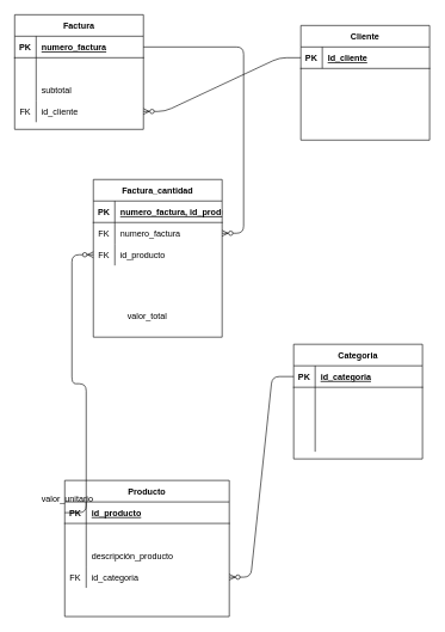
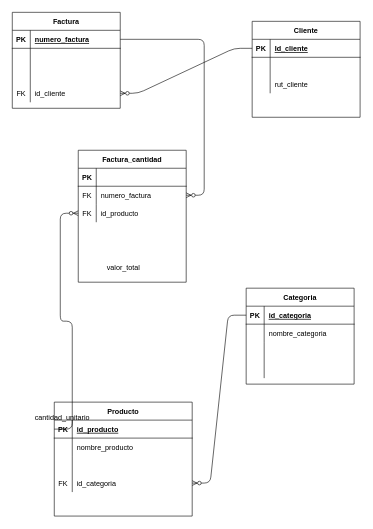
  <mxCell id="0" />
  <mxCell id="1" parent="0" />
  <mxCell id="2" value="Cliente" style="shape=table;startSize=30;container=1;collapsible=1;childLayout=tableLayout;fixedRows=1;rowLines=0;fontStyle=1;align=center;resizeLast=1;" vertex="1" parent="1"><mxGeometry x="420" y="35" width="180" height="160" as="geometry" /></mxCell>
  <mxCell id="3" value="" style="shape=partialRectangle;collapsible=0;dropTarget=0;pointerEvents=0;fillColor=none;top=0;left=0;bottom=1;right=0;points=[[0,0.5],[1,0.5]];portConstraint=eastwest;" vertex="1" parent="2"><mxGeometry y="30" width="180" height="30" as="geometry" /></mxCell>
  <mxCell id="4" value="PK" style="shape=partialRectangle;connectable=0;fillColor=none;top=0;left=0;bottom=0;right=0;fontStyle=1;overflow=hidden;" vertex="1" parent="3"><mxGeometry width="30" height="30" as="geometry" /></mxCell>
  <mxCell id="5" value="Id_cliente" style="shape=partialRectangle;connectable=0;fillColor=none;top=0;left=0;bottom=0;right=0;align=left;spacingLeft=6;fontStyle=5;overflow=hidden;" vertex="1" parent="3"><mxGeometry x="30" width="150" height="30" as="geometry" /></mxCell>
  <mxCell id="6" value="" style="shape=partialRectangle;collapsible=0;dropTarget=0;pointerEvents=0;fillColor=none;top=0;left=0;bottom=0;right=0;points=[[0,0.5],[1,0.5]];portConstraint=eastwest;" vertex="1" parent="2"><mxGeometry y="60" width="180" height="30" as="geometry" /></mxCell>
  <mxCell id="7" value="" style="shape=partialRectangle;connectable=0;fillColor=none;top=0;left=0;bottom=0;right=0;editable=1;overflow=hidden;" vertex="1" parent="6"><mxGeometry width="30" height="30" as="geometry" /></mxCell>
  <mxCell id="8" value="" style="shape=partialRectangle;collapsible=0;dropTarget=0;pointerEvents=0;fillColor=none;top=0;left=0;bottom=0;right=0;points=[[0,0.5],[1,0.5]];portConstraint=eastwest;" vertex="1" parent="2"><mxGeometry y="90" width="180" height="30" as="geometry" /></mxCell>
  <mxCell id="9" value="" style="shape=partialRectangle;connectable=0;fillColor=none;top=0;left=0;bottom=0;right=0;editable=1;overflow=hidden;" vertex="1" parent="8"><mxGeometry width="30" height="30" as="geometry" /></mxCell>
+ <mxCell id="10" value="rut_cliente" style="shape=partialRectangle;connectable=0;fillColor=none;top=0;left=0;bottom=0;right=0;align=left;spacingLeft=6;overflow=hidden;" vertex="1" parent="8"><mxGeometry x="30" width="150" height="30" as="geometry" /></mxCell>
  <mxCell id="11" value="" style="shape=partialRectangle;collapsible=0;dropTarget=0;pointerEvents=0;fillColor=none;top=0;left=0;bottom=0;right=0;points=[[0,0.5],[1,0.5]];portConstraint=eastwest;" vertex="1" parent="2"><mxGeometry y="120" width="180" height="30" as="geometry" /></mxCell>
  <mxCell id="12" value="" style="shape=partialRectangle;connectable=0;fillColor=none;top=0;left=0;bottom=0;right=0;editable=1;overflow=hidden;" vertex="1" parent="11"><mxGeometry width="30" height="30" as="geometry" /></mxCell>
  <mxCell id="13" value="Factura_cantidad" style="shape=table;startSize=30;container=1;collapsible=1;childLayout=tableLayout;fixedRows=1;rowLines=0;fontStyle=1;align=center;resizeLast=1;" vertex="1" parent="1"><mxGeometry x="130" y="250" width="180" height="220" as="geometry" /></mxCell>
  <mxCell id="14" value="" style="shape=partialRectangle;collapsible=0;dropTarget=0;pointerEvents=0;fillColor=none;top=0;left=0;bottom=1;right=0;points=[[0,0.5],[1,0.5]];portConstraint=eastwest;" vertex="1" parent="13"><mxGeometry y="30" width="180" height="30" as="geometry" /></mxCell>
  <mxCell id="15" value="PK" style="shape=partialRectangle;connectable=0;fillColor=none;top=0;left=0;bottom=0;right=0;fontStyle=1;overflow=hidden;" vertex="1" parent="14"><mxGeometry width="30" height="30" as="geometry" /></mxCell>
- <mxCell id="16" value="numero_factura, id_producto" style="shape=partialRectangle;connectable=0;fillColor=none;top=0;left=0;bottom=0;right=0;align=left;spacingLeft=6;fontStyle=5;overflow=hidden;" vertex="1" parent="14"><mxGeometry x="30" width="150" height="30" as="geometry" /></mxCell>
  <mxCell id="17" value="" style="shape=partialRectangle;collapsible=0;dropTarget=0;pointerEvents=0;fillColor=none;top=0;left=0;bottom=0;right=0;points=[[0,0.5],[1,0.5]];portConstraint=eastwest;" vertex="1" parent="13"><mxGeometry y="60" width="180" height="30" as="geometry" /></mxCell>
  <mxCell id="18" value="FK" style="shape=partialRectangle;connectable=0;fillColor=none;top=0;left=0;bottom=0;right=0;editable=1;overflow=hidden;" vertex="1" parent="17"><mxGeometry width="30" height="30" as="geometry" /></mxCell>
  <mxCell id="19" value="numero_factura" style="shape=partialRectangle;connectable=0;fillColor=none;top=0;left=0;bottom=0;right=0;align=left;spacingLeft=6;overflow=hidden;" vertex="1" parent="17"><mxGeometry x="30" width="150" height="30" as="geometry" /></mxCell>
  <mxCell id="20" value="" style="shape=partialRectangle;collapsible=0;dropTarget=0;pointerEvents=0;fillColor=none;top=0;left=0;bottom=0;right=0;points=[[0,0.5],[1,0.5]];portConstraint=eastwest;" vertex="1" parent="13"><mxGeometry y="90" width="180" height="30" as="geometry" /></mxCell>
  <mxCell id="21" value="FK" style="shape=partialRectangle;connectable=0;fillColor=none;top=0;left=0;bottom=0;right=0;editable=1;overflow=hidden;" vertex="1" parent="20"><mxGeometry width="30" height="30" as="geometry" /></mxCell>
  <mxCell id="22" value="id_producto" style="shape=partialRectangle;connectable=0;fillColor=none;top=0;left=0;bottom=0;right=0;align=left;spacingLeft=6;overflow=hidden;" vertex="1" parent="20"><mxGeometry x="30" width="150" height="30" as="geometry" /></mxCell>
  <mxCell id="23" value="" style="shape=partialRectangle;collapsible=0;dropTarget=0;pointerEvents=0;fillColor=none;top=0;left=0;bottom=0;right=0;points=[[0,0.5],[1,0.5]];portConstraint=eastwest;" vertex="1" parent="13"><mxGeometry y="120" width="180" height="30" as="geometry" /></mxCell>
  <mxCell id="24" value="" style="shape=partialRectangle;connectable=0;fillColor=none;top=0;left=0;bottom=0;right=0;editable=1;overflow=hidden;" vertex="1" parent="23"><mxGeometry width="30" height="30" as="geometry" /></mxCell>
  <mxCell id="25" value="Producto" style="shape=table;startSize=30;container=1;collapsible=1;childLayout=tableLayout;fixedRows=1;rowLines=0;fontStyle=1;align=center;resizeLast=1;" vertex="1" parent="1"><mxGeometry x="90" y="670" width="230" height="190" as="geometry" /></mxCell>
  <mxCell id="26" value="" style="shape=partialRectangle;collapsible=0;dropTarget=0;pointerEvents=0;fillColor=none;top=0;left=0;bottom=1;right=0;points=[[0,0.5],[1,0.5]];portConstraint=eastwest;" vertex="1" parent="25"><mxGeometry y="30" width="230" height="30" as="geometry" /></mxCell>
  <mxCell id="27" value="PK" style="shape=partialRectangle;connectable=0;fillColor=none;top=0;left=0;bottom=0;right=0;fontStyle=1;overflow=hidden;" vertex="1" parent="26"><mxGeometry width="30" height="30" as="geometry" /></mxCell>
  <mxCell id="28" value="id_producto" style="shape=partialRectangle;connectable=0;fillColor=none;top=0;left=0;bottom=0;right=0;align=left;spacingLeft=6;fontStyle=5;overflow=hidden;" vertex="1" parent="26"><mxGeometry x="30" width="200" height="30" as="geometry" /></mxCell>
  <mxCell id="29" value="" style="shape=partialRectangle;collapsible=0;dropTarget=0;pointerEvents=0;fillColor=none;top=0;left=0;bottom=0;right=0;points=[[0,0.5],[1,0.5]];portConstraint=eastwest;" vertex="1" parent="25"><mxGeometry y="60" width="230" height="30" as="geometry" /></mxCell>
  <mxCell id="30" value="" style="shape=partialRectangle;connectable=0;fillColor=none;top=0;left=0;bottom=0;right=0;editable=1;overflow=hidden;" vertex="1" parent="29"><mxGeometry width="30" height="30" as="geometry" /></mxCell>
+ <mxCell id="31" value="nombre_producto" style="shape=partialRectangle;connectable=0;fillColor=none;top=0;left=0;bottom=0;right=0;align=left;spacingLeft=6;overflow=hidden;" vertex="1" parent="29"><mxGeometry x="30" width="200" height="30" as="geometry" /></mxCell>
  <mxCell id="32" value="" style="shape=partialRectangle;collapsible=0;dropTarget=0;pointerEvents=0;fillColor=none;top=0;left=0;bottom=0;right=0;points=[[0,0.5],[1,0.5]];portConstraint=eastwest;" vertex="1" parent="25"><mxGeometry y="90" width="230" height="30" as="geometry" /></mxCell>
  <mxCell id="33" value="" style="shape=partialRectangle;connectable=0;fillColor=none;top=0;left=0;bottom=0;right=0;editable=1;overflow=hidden;" vertex="1" parent="32"><mxGeometry width="30" height="30" as="geometry" /></mxCell>
- <mxCell id="34" value="descripción_producto" style="shape=partialRectangle;connectable=0;fillColor=none;top=0;left=0;bottom=0;right=0;align=left;spacingLeft=6;overflow=hidden;" vertex="1" parent="32"><mxGeometry x="30" width="200" height="30" as="geometry" /></mxCell>
  <mxCell id="35" value="" style="shape=partialRectangle;collapsible=0;dropTarget=0;pointerEvents=0;fillColor=none;top=0;left=0;bottom=0;right=0;points=[[0,0.5],[1,0.5]];portConstraint=eastwest;" vertex="1" parent="25"><mxGeometry y="120" width="230" height="30" as="geometry" /></mxCell>
  <mxCell id="36" value="FK" style="shape=partialRectangle;connectable=0;fillColor=none;top=0;left=0;bottom=0;right=0;editable=1;overflow=hidden;" vertex="1" parent="35"><mxGeometry width="30" height="30" as="geometry" /></mxCell>
  <mxCell id="37" value="id_categoria" style="shape=partialRectangle;connectable=0;fillColor=none;top=0;left=0;bottom=0;right=0;align=left;spacingLeft=6;overflow=hidden;" vertex="1" parent="35"><mxGeometry x="30" width="200" height="30" as="geometry" /></mxCell>
  <mxCell id="38" value="Categoria" style="shape=table;startSize=30;container=1;collapsible=1;childLayout=tableLayout;fixedRows=1;rowLines=0;fontStyle=1;align=center;resizeLast=1;" vertex="1" parent="1"><mxGeometry x="410" y="480" width="180" height="160" as="geometry" /></mxCell>
  <mxCell id="39" value="" style="shape=partialRectangle;collapsible=0;dropTarget=0;pointerEvents=0;fillColor=none;top=0;left=0;bottom=1;right=0;points=[[0,0.5],[1,0.5]];portConstraint=eastwest;" vertex="1" parent="38"><mxGeometry y="30" width="180" height="30" as="geometry" /></mxCell>
  <mxCell id="40" value="PK" style="shape=partialRectangle;connectable=0;fillColor=none;top=0;left=0;bottom=0;right=0;fontStyle=1;overflow=hidden;" vertex="1" parent="39"><mxGeometry width="30" height="30" as="geometry" /></mxCell>
  <mxCell id="41" value="id_categoria" style="shape=partialRectangle;connectable=0;fillColor=none;top=0;left=0;bottom=0;right=0;align=left;spacingLeft=6;fontStyle=5;overflow=hidden;" vertex="1" parent="39"><mxGeometry x="30" width="150" height="30" as="geometry" /></mxCell>
  <mxCell id="42" value="" style="shape=partialRectangle;collapsible=0;dropTarget=0;pointerEvents=0;fillColor=none;top=0;left=0;bottom=0;right=0;points=[[0,0.5],[1,0.5]];portConstraint=eastwest;" vertex="1" parent="38"><mxGeometry y="60" width="180" height="30" as="geometry" /></mxCell>
  <mxCell id="43" value="" style="shape=partialRectangle;connectable=0;fillColor=none;top=0;left=0;bottom=0;right=0;editable=1;overflow=hidden;" vertex="1" parent="42"><mxGeometry width="30" height="30" as="geometry" /></mxCell>
+ <mxCell id="44" value="nombre_categoria" style="shape=partialRectangle;connectable=0;fillColor=none;top=0;left=0;bottom=0;right=0;align=left;spacingLeft=6;overflow=hidden;" vertex="1" parent="42"><mxGeometry x="30" width="150" height="30" as="geometry" /></mxCell>
  <mxCell id="45" value="" style="shape=partialRectangle;collapsible=0;dropTarget=0;pointerEvents=0;fillColor=none;top=0;left=0;bottom=0;right=0;points=[[0,0.5],[1,0.5]];portConstraint=eastwest;" vertex="1" parent="38"><mxGeometry y="90" width="180" height="30" as="geometry" /></mxCell>
  <mxCell id="46" value="" style="shape=partialRectangle;connectable=0;fillColor=none;top=0;left=0;bottom=0;right=0;editable=1;overflow=hidden;" vertex="1" parent="45"><mxGeometry width="30" height="30" as="geometry" /></mxCell>
  <mxCell id="47" value="" style="shape=partialRectangle;collapsible=0;dropTarget=0;pointerEvents=0;fillColor=none;top=0;left=0;bottom=0;right=0;points=[[0,0.5],[1,0.5]];portConstraint=eastwest;" vertex="1" parent="38"><mxGeometry y="120" width="180" height="30" as="geometry" /></mxCell>
  <mxCell id="48" value="" style="shape=partialRectangle;connectable=0;fillColor=none;top=0;left=0;bottom=0;right=0;editable=1;overflow=hidden;" vertex="1" parent="47"><mxGeometry width="30" height="30" as="geometry" /></mxCell>
  <mxCell id="49" value="" style="shape=partialRectangle;connectable=0;fillColor=none;top=0;left=0;bottom=0;right=0;align=left;spacingLeft=6;overflow=hidden;" vertex="1" parent="47"><mxGeometry x="30" width="150" height="30" as="geometry" /></mxCell>
  <mxCell id="50" value="Factura" style="shape=table;startSize=30;container=1;collapsible=1;childLayout=tableLayout;fixedRows=1;rowLines=0;fontStyle=1;align=center;resizeLast=1;" vertex="1" parent="1"><mxGeometry x="20" y="20" width="180" height="160" as="geometry" /></mxCell>
  <mxCell id="51" value="" style="shape=partialRectangle;collapsible=0;dropTarget=0;pointerEvents=0;fillColor=none;top=0;left=0;bottom=1;right=0;points=[[0,0.5],[1,0.5]];portConstraint=eastwest;" vertex="1" parent="50"><mxGeometry y="30" width="180" height="30" as="geometry" /></mxCell>
  <mxCell id="52" value="PK" style="shape=partialRectangle;connectable=0;fillColor=none;top=0;left=0;bottom=0;right=0;fontStyle=1;overflow=hidden;" vertex="1" parent="51"><mxGeometry width="30" height="30" as="geometry" /></mxCell>
  <mxCell id="53" value="numero_factura" style="shape=partialRectangle;connectable=0;fillColor=none;top=0;left=0;bottom=0;right=0;align=left;spacingLeft=6;fontStyle=5;overflow=hidden;" vertex="1" parent="51"><mxGeometry x="30" width="150" height="30" as="geometry" /></mxCell>
  <mxCell id="54" value="" style="shape=partialRectangle;collapsible=0;dropTarget=0;pointerEvents=0;fillColor=none;top=0;left=0;bottom=0;right=0;points=[[0,0.5],[1,0.5]];portConstraint=eastwest;" vertex="1" parent="50"><mxGeometry y="60" width="180" height="30" as="geometry" /></mxCell>
  <mxCell id="55" value="" style="shape=partialRectangle;connectable=0;fillColor=none;top=0;left=0;bottom=0;right=0;editable=1;overflow=hidden;" vertex="1" parent="54"><mxGeometry width="30" height="30" as="geometry" /></mxCell>
  <mxCell id="56" value="" style="shape=partialRectangle;collapsible=0;dropTarget=0;pointerEvents=0;fillColor=none;top=0;left=0;bottom=0;right=0;points=[[0,0.5],[1,0.5]];portConstraint=eastwest;" vertex="1" parent="50"><mxGeometry y="90" width="180" height="30" as="geometry" /></mxCell>
  <mxCell id="57" value="" style="shape=partialRectangle;connectable=0;fillColor=none;top=0;left=0;bottom=0;right=0;editable=1;overflow=hidden;" vertex="1" parent="56"><mxGeometry width="30" height="30" as="geometry" /></mxCell>
- <mxCell id="58" value="subtotal" style="shape=partialRectangle;connectable=0;fillColor=none;top=0;left=0;bottom=0;right=0;align=left;spacingLeft=6;overflow=hidden;" vertex="1" parent="56"><mxGeometry x="30" width="150" height="30" as="geometry" /></mxCell>
  <mxCell id="59" value="" style="shape=partialRectangle;collapsible=0;dropTarget=0;pointerEvents=0;fillColor=none;top=0;left=0;bottom=0;right=0;points=[[0,0.5],[1,0.5]];portConstraint=eastwest;" vertex="1" parent="50"><mxGeometry y="120" width="180" height="30" as="geometry" /></mxCell>
  <mxCell id="60" value="FK" style="shape=partialRectangle;connectable=0;fillColor=none;top=0;left=0;bottom=0;right=0;editable=1;overflow=hidden;" vertex="1" parent="59"><mxGeometry width="30" height="30" as="geometry" /></mxCell>
  <mxCell id="61" value="id_cliente" style="shape=partialRectangle;connectable=0;fillColor=none;top=0;left=0;bottom=0;right=0;align=left;spacingLeft=6;overflow=hidden;" vertex="1" parent="59"><mxGeometry x="30" width="150" height="30" as="geometry" /></mxCell>
- <mxCell id="62" value="valor_total" style="shape=partialRectangle;connectable=0;fillColor=none;top=0;left=0;bottom=0;right=0;align=left;spacingLeft=6;overflow=hidden;" vertex="1" parent="1"><mxGeometry x="170" y="430" width="110" height="20" as="geometry" /></mxCell>
- <mxCell id="63" value="valor_unitario" style="shape=partialRectangle;connectable=0;fillColor=none;top=0;left=0;bottom=0;right=0;align=left;spacingLeft=6;overflow=hidden;" vertex="1" parent="1"><mxGeometry x="50" y="680" width="150" height="30" as="geometry" /></mxCell>
+ <mxCell id="62" value="valor_total" style="shape=partialRectangle;connectable=0;fillColor=none;top=0;left=0;bottom=0;right=0;align=left;spacingLeft=6;overflow=hidden;" vertex="1" parent="1"><mxGeometry x="170" y="430" width="110" height="30" as="geometry" /></mxCell>
+ <mxCell id="63" value="cantidad_unitario" style="shape=partialRectangle;connectable=0;fillColor=none;top=0;left=0;bottom=0;right=0;align=left;spacingLeft=6;overflow=hidden;" vertex="1" parent="1"><mxGeometry x="50" y="680" width="150" height="30" as="geometry" /></mxCell>
  <mxCell id="64" value="" style="edgeStyle=entityRelationEdgeStyle;fontSize=12;html=1;endArrow=ERzeroToMany;endFill=1;exitX=0;exitY=0.5;exitDx=0;exitDy=0;" edge="1" parent="1" source="26" target="20"><mxGeometry width="100" height="100" relative="1" as="geometry"><mxPoint x="140" y="625" as="sourcePoint" /><mxPoint x="20" y="335" as="targetPoint" /></mxGeometry></mxCell>
  <mxCell id="65" value="" style="edgeStyle=entityRelationEdgeStyle;fontSize=12;html=1;endArrow=ERzeroToMany;endFill=1;" edge="1" parent="1" source="51" target="17"><mxGeometry width="100" height="100" relative="1" as="geometry"><mxPoint x="-100" y="330" as="sourcePoint" /><mxPoint x="10" y="300" as="targetPoint" /></mxGeometry></mxCell>
  <mxCell id="66" value="" style="edgeStyle=entityRelationEdgeStyle;fontSize=12;html=1;endArrow=ERzeroToMany;endFill=1;exitX=0;exitY=0.5;exitDx=0;exitDy=0;" edge="1" parent="1" source="3" target="59"><mxGeometry width="100" height="100" relative="1" as="geometry"><mxPoint x="280" y="100" as="sourcePoint" /><mxPoint x="380" y="0" as="targetPoint" /></mxGeometry></mxCell>
  <mxCell id="67" value="" style="edgeStyle=entityRelationEdgeStyle;fontSize=12;html=1;endArrow=ERzeroToMany;endFill=1;" edge="1" parent="1" source="39" target="35"><mxGeometry width="100" height="100" relative="1" as="geometry"><mxPoint x="290" y="690" as="sourcePoint" /><mxPoint x="390" y="590" as="targetPoint" /></mxGeometry></mxCell>
